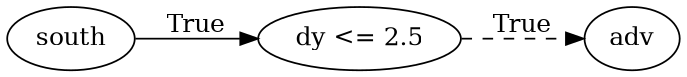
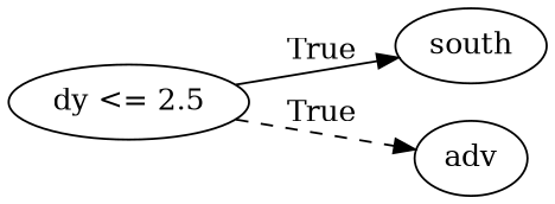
  digraph {
    rankdir=LR
    n1 [label="dy <= 2.5"]
    n2 [label=south]
    n3 [label=adv]
-   n2 -> n1 [label=True]
+   n1 -> n2 [label=True]
    n1 -> n3 [label=True style=dashed]
  }
